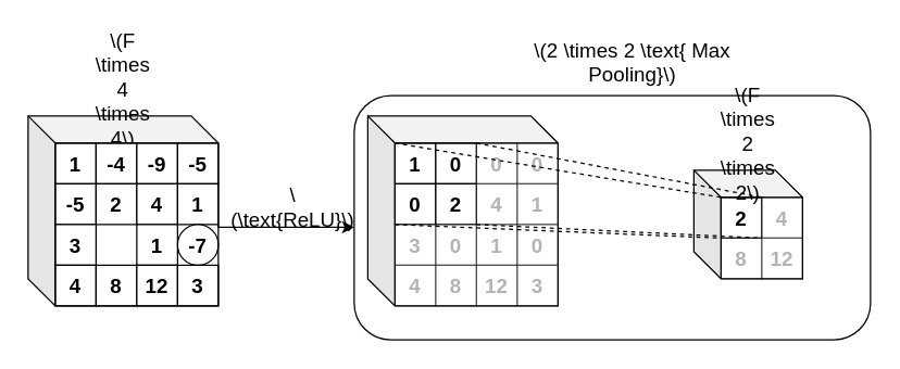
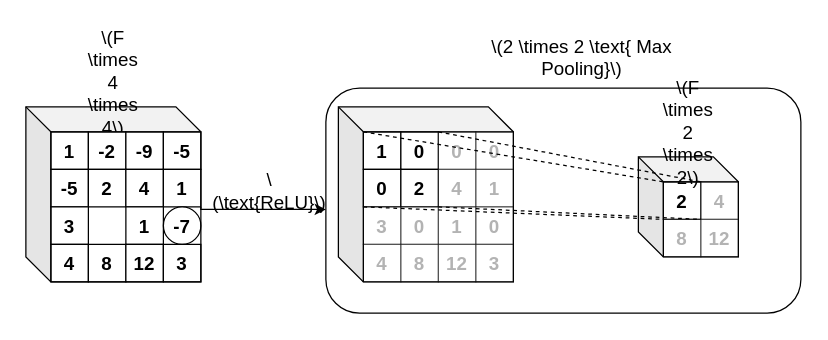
  <mxCell id="0" />
  <mxCell id="1" parent="0" />
  <mxCell id="2" value="&lt;font style=&quot;font-size: 15px&quot;&gt;&lt;b&gt;1&lt;/b&gt;&lt;/font&gt;" style="whiteSpace=wrap;html=1;aspect=fixed;" vertex="1" parent="1"><mxGeometry x="290" y="105" width="30" height="30" as="geometry" /></mxCell>
  <mxCell id="3" value="&lt;font style=&quot;font-size: 15px&quot;&gt;&lt;b&gt;0&lt;/b&gt;&lt;/font&gt;" style="whiteSpace=wrap;html=1;aspect=fixed;strokeColor=#000000;" vertex="1" parent="1"><mxGeometry x="320" y="105" width="30" height="30" as="geometry" /></mxCell>
  <mxCell id="4" value="&lt;font style=&quot;font-size: 15px&quot; color=&quot;#b3b3b3&quot;&gt;&lt;b&gt;0&lt;/b&gt;&lt;/font&gt;" style="whiteSpace=wrap;html=1;aspect=fixed;strokeColor=#000000;opacity=50;" vertex="1" parent="1"><mxGeometry x="350" y="105" width="30" height="30" as="geometry" /></mxCell>
  <mxCell id="5" value="&lt;font style=&quot;font-size: 15px&quot; color=&quot;#b3b3b3&quot;&gt;&lt;b&gt;0&lt;/b&gt;&lt;/font&gt;" style="whiteSpace=wrap;html=1;aspect=fixed;strokeColor=#000000;opacity=50;" vertex="1" parent="1"><mxGeometry x="380" y="105" width="30" height="30" as="geometry" /></mxCell>
  <mxCell id="6" value="&lt;font style=&quot;font-size: 15px&quot;&gt;&lt;b&gt;0&lt;/b&gt;&lt;/font&gt;" style="whiteSpace=wrap;html=1;aspect=fixed;strokeColor=#000000;" vertex="1" parent="1"><mxGeometry x="290" y="135" width="30" height="30" as="geometry" /></mxCell>
  <mxCell id="7" value="&lt;font style=&quot;font-size: 15px&quot;&gt;&lt;b&gt;2&lt;/b&gt;&lt;/font&gt;" style="whiteSpace=wrap;html=1;aspect=fixed;strokeColor=#000000;fontColor=#000000;" vertex="1" parent="1"><mxGeometry x="320" y="135" width="30" height="30" as="geometry" /></mxCell>
  <mxCell id="8" value="&lt;font style=&quot;font-size: 15px&quot; color=&quot;#b3b3b3&quot;&gt;&lt;b&gt;4&lt;/b&gt;&lt;/font&gt;" style="whiteSpace=wrap;html=1;aspect=fixed;strokeColor=#000000;opacity=50;" vertex="1" parent="1"><mxGeometry x="350" y="135" width="30" height="30" as="geometry" /></mxCell>
  <mxCell id="9" value="&lt;font style=&quot;font-size: 15px&quot; color=&quot;#b3b3b3&quot;&gt;&lt;b&gt;1&lt;/b&gt;&lt;/font&gt;" style="whiteSpace=wrap;html=1;aspect=fixed;strokeColor=#000000;opacity=50;" vertex="1" parent="1"><mxGeometry x="380" y="135" width="30" height="30" as="geometry" /></mxCell>
  <mxCell id="10" value="&lt;font style=&quot;font-size: 15px&quot; color=&quot;#b3b3b3&quot;&gt;&lt;b&gt;3&lt;/b&gt;&lt;/font&gt;" style="whiteSpace=wrap;html=1;aspect=fixed;strokeColor=#000000;opacity=50;" vertex="1" parent="1"><mxGeometry x="290" y="165" width="30" height="30" as="geometry" /></mxCell>
  <mxCell id="11" value="&lt;font style=&quot;font-size: 15px&quot; color=&quot;#b3b3b3&quot;&gt;&lt;b&gt;0&lt;/b&gt;&lt;/font&gt;" style="whiteSpace=wrap;html=1;aspect=fixed;strokeColor=#000000;opacity=50;" vertex="1" parent="1"><mxGeometry x="320" y="165" width="30" height="30" as="geometry" /></mxCell>
  <mxCell id="12" value="&lt;font style=&quot;font-size: 15px&quot; color=&quot;#b3b3b3&quot;&gt;&lt;b&gt;1&lt;/b&gt;&lt;/font&gt;" style="whiteSpace=wrap;html=1;aspect=fixed;strokeColor=#000000;opacity=50;" vertex="1" parent="1"><mxGeometry x="350" y="165" width="30" height="30" as="geometry" /></mxCell>
  <mxCell id="13" value="&lt;font style=&quot;font-size: 15px&quot; color=&quot;#b3b3b3&quot;&gt;&lt;b&gt;0&lt;/b&gt;&lt;/font&gt;" style="whiteSpace=wrap;html=1;aspect=fixed;strokeColor=#000000;opacity=50;" vertex="1" parent="1"><mxGeometry x="380" y="165" width="30" height="30" as="geometry" /></mxCell>
  <mxCell id="14" value="&lt;font style=&quot;font-size: 15px&quot; color=&quot;#b3b3b3&quot;&gt;&lt;b&gt;4&lt;/b&gt;&lt;/font&gt;" style="whiteSpace=wrap;html=1;aspect=fixed;strokeColor=#000000;opacity=50;" vertex="1" parent="1"><mxGeometry x="290" y="195" width="30" height="30" as="geometry" /></mxCell>
  <mxCell id="15" value="&lt;font style=&quot;font-size: 15px&quot; color=&quot;#b3b3b3&quot;&gt;&lt;b&gt;8&lt;/b&gt;&lt;/font&gt;" style="whiteSpace=wrap;html=1;aspect=fixed;strokeColor=#000000;opacity=50;" vertex="1" parent="1"><mxGeometry x="320" y="195" width="30" height="30" as="geometry" /></mxCell>
  <mxCell id="16" value="&lt;font style=&quot;font-size: 15px&quot; color=&quot;#b3b3b3&quot;&gt;&lt;b&gt;12&lt;/b&gt;&lt;/font&gt;" style="whiteSpace=wrap;html=1;aspect=fixed;strokeColor=#000000;opacity=50;" vertex="1" parent="1"><mxGeometry x="350" y="195" width="30" height="30" as="geometry" /></mxCell>
  <mxCell id="17" value="&lt;font style=&quot;font-size: 15px&quot; color=&quot;#b3b3b3&quot;&gt;&lt;b&gt;3&lt;/b&gt;&lt;/font&gt;" style="whiteSpace=wrap;html=1;aspect=fixed;strokeColor=#000000;opacity=50;" vertex="1" parent="1"><mxGeometry x="380" y="195" width="30" height="30" as="geometry" /></mxCell>
  <mxCell id="18" value="" style="shape=cube;whiteSpace=wrap;html=1;boundedLbl=1;backgroundOutline=1;darkOpacity=0.05;darkOpacity2=0.1;fillColor=none;fontSize=15;" vertex="1" parent="1"><mxGeometry x="270" y="85" width="140" height="140" as="geometry" /></mxCell>
  <mxCell id="19" value="&lt;font style=&quot;font-size: 15px&quot;&gt;&lt;b&gt;2&lt;/b&gt;&lt;/font&gt;" style="whiteSpace=wrap;html=1;aspect=fixed;" vertex="1" parent="1"><mxGeometry x="530" y="145" width="30" height="30" as="geometry" /></mxCell>
  <mxCell id="20" value="&lt;font style=&quot;font-size: 15px&quot;&gt;&lt;b&gt;4&lt;/b&gt;&lt;/font&gt;" style="whiteSpace=wrap;html=1;aspect=fixed;strokeColor=#000000;fontColor=#B3B3B3;opacity=50;" vertex="1" parent="1"><mxGeometry x="560" y="145" width="30" height="30" as="geometry" /></mxCell>
  <mxCell id="21" value="&lt;font style=&quot;font-size: 15px&quot;&gt;&lt;b&gt;8&lt;/b&gt;&lt;/font&gt;" style="whiteSpace=wrap;html=1;aspect=fixed;strokeColor=#000000;fontColor=#B3B3B3;opacity=50;" vertex="1" parent="1"><mxGeometry x="530" y="175" width="30" height="30" as="geometry" /></mxCell>
  <mxCell id="22" value="&lt;font style=&quot;font-size: 15px&quot;&gt;&lt;b&gt;12&lt;/b&gt;&lt;/font&gt;" style="whiteSpace=wrap;html=1;aspect=fixed;strokeColor=#000000;fontColor=#B3B3B3;opacity=50;" vertex="1" parent="1"><mxGeometry x="560" y="175" width="30" height="30" as="geometry" /></mxCell>
  <mxCell id="23" value="" style="shape=cube;whiteSpace=wrap;html=1;boundedLbl=1;backgroundOutline=1;darkOpacity=0.05;darkOpacity2=0.1;fillColor=none;fontSize=15;" vertex="1" parent="1"><mxGeometry x="510" y="125" width="80" height="80" as="geometry" /></mxCell>
  <mxCell id="24" value="" style="endArrow=none;dashed=1;html=1;fontSize=15;fontColor=#B3B3B3;exitX=0;exitY=0;exitDx=0;exitDy=0;entryX=0;entryY=0;entryDx=0;entryDy=0;" edge="1" parent="1" source="2" target="19"><mxGeometry width="50" height="50" relative="1" as="geometry"><mxPoint x="410" y="195" as="sourcePoint" /><mxPoint x="460" y="145" as="targetPoint" /></mxGeometry></mxCell>
  <mxCell id="25" value="" style="endArrow=none;dashed=1;html=1;fontSize=15;fontColor=#B3B3B3;exitX=0;exitY=0;exitDx=0;exitDy=0;entryX=0;entryY=1;entryDx=0;entryDy=0;" edge="1" parent="1" source="10" target="19"><mxGeometry width="50" height="50" relative="1" as="geometry"><mxPoint x="430" y="195" as="sourcePoint" /><mxPoint x="480" y="145" as="targetPoint" /></mxGeometry></mxCell>
  <mxCell id="26" value="" style="endArrow=none;dashed=1;html=1;fontSize=15;fontColor=#B3B3B3;exitX=0;exitY=1;exitDx=0;exitDy=0;entryX=1;entryY=0;entryDx=0;entryDy=0;" edge="1" parent="1" source="8" target="21"><mxGeometry width="50" height="50" relative="1" as="geometry"><mxPoint x="310" y="165" as="sourcePoint" /><mxPoint x="480" y="185" as="targetPoint" /></mxGeometry></mxCell>
  <mxCell id="27" value="&lt;font color=&quot;#000000&quot; style=&quot;font-size: 15px;&quot;&gt;\(2 \times 2 \text{ Max Pooling}\)&lt;/font&gt;" style="text;html=1;strokeColor=none;fillColor=none;align=center;verticalAlign=middle;whiteSpace=wrap;rounded=0;fontSize=15;fontColor=#B3B3B3;opacity=50;" vertex="1" parent="1"><mxGeometry x="390" y="20" width="150" height="50" as="geometry" /></mxCell>
  <mxCell id="28" value="&lt;font color=&quot;#000000&quot;&gt;\(F \times 4 \times 4\)&lt;/font&gt;" style="text;html=1;strokeColor=none;fillColor=none;align=center;verticalAlign=middle;whiteSpace=wrap;rounded=0;fontSize=15;fontColor=#B3B3B3;opacity=50;" vertex="1" parent="1"><mxGeometry x="70" y="55" width="40" height="20" as="geometry" /></mxCell>
  <mxCell id="29" value="&lt;font style=&quot;font-size: 15px&quot;&gt;&lt;b&gt;1&lt;/b&gt;&lt;/font&gt;" style="whiteSpace=wrap;html=1;aspect=fixed;" vertex="1" parent="1"><mxGeometry x="40" y="105" width="30" height="30" as="geometry" /></mxCell>
- <mxCell id="30" value="&lt;font style=&quot;font-size: 15px&quot;&gt;&lt;b&gt;-4&lt;/b&gt;&lt;/font&gt;" style="whiteSpace=wrap;html=1;aspect=fixed;strokeColor=#000000;" vertex="1" parent="1"><mxGeometry x="70" y="105" width="30" height="30" as="geometry" /></mxCell>
+ <mxCell id="30" value="&lt;font style=&quot;font-size: 15px&quot;&gt;&lt;b&gt;-2&lt;/b&gt;&lt;/font&gt;" style="whiteSpace=wrap;html=1;aspect=fixed;strokeColor=#000000;" vertex="1" parent="1"><mxGeometry x="70" y="105" width="30" height="30" as="geometry" /></mxCell>
  <mxCell id="31" value="&lt;font style=&quot;font-size: 15px&quot;&gt;&lt;b&gt;-9&lt;/b&gt;&lt;/font&gt;" style="whiteSpace=wrap;html=1;aspect=fixed;strokeColor=#000000;fontColor=#000000;" vertex="1" parent="1"><mxGeometry x="100" y="105" width="30" height="30" as="geometry" /></mxCell>
  <mxCell id="32" value="&lt;font style=&quot;font-size: 15px&quot;&gt;&lt;b&gt;-5&lt;/b&gt;&lt;/font&gt;" style="whiteSpace=wrap;html=1;aspect=fixed;strokeColor=#000000;fontColor=#000000;" vertex="1" parent="1"><mxGeometry x="130" y="105" width="30" height="30" as="geometry" /></mxCell>
  <mxCell id="33" value="&lt;font style=&quot;font-size: 15px&quot;&gt;&lt;b&gt;-5&lt;/b&gt;&lt;/font&gt;" style="whiteSpace=wrap;html=1;aspect=fixed;strokeColor=#000000;" vertex="1" parent="1"><mxGeometry x="40" y="135" width="30" height="30" as="geometry" /></mxCell>
  <mxCell id="34" value="&lt;font style=&quot;font-size: 15px&quot;&gt;&lt;b&gt;2&lt;/b&gt;&lt;/font&gt;" style="whiteSpace=wrap;html=1;aspect=fixed;strokeColor=#000000;fontColor=#000000;" vertex="1" parent="1"><mxGeometry x="70" y="135" width="30" height="30" as="geometry" /></mxCell>
  <mxCell id="35" value="&lt;font style=&quot;font-size: 15px&quot;&gt;&lt;b&gt;4&lt;/b&gt;&lt;/font&gt;" style="whiteSpace=wrap;html=1;aspect=fixed;strokeColor=#000000;fontColor=#000000;" vertex="1" parent="1"><mxGeometry x="100" y="135" width="30" height="30" as="geometry" /></mxCell>
  <mxCell id="36" value="&lt;font style=&quot;font-size: 15px&quot;&gt;&lt;b&gt;1&lt;/b&gt;&lt;/font&gt;" style="whiteSpace=wrap;html=1;aspect=fixed;strokeColor=#000000;fontColor=#000000;" vertex="1" parent="1"><mxGeometry x="130" y="135" width="30" height="30" as="geometry" /></mxCell>
  <mxCell id="37" value="&lt;font style=&quot;font-size: 15px&quot;&gt;&lt;b&gt;3&lt;/b&gt;&lt;/font&gt;" style="whiteSpace=wrap;html=1;aspect=fixed;strokeColor=#000000;fontColor=#000000;" vertex="1" parent="1"><mxGeometry x="40" y="165" width="30" height="30" as="geometry" /></mxCell>
  <mxCell id="38" value="&lt;font style=&quot;font-size: 15px&quot;&gt;&lt;b&gt;1&lt;/b&gt;&lt;/font&gt;" style="whiteSpace=wrap;html=1;aspect=fixed;strokeColor=#000000;fontColor=#000000;" vertex="1" parent="1"><mxGeometry x="100" y="165" width="30" height="30" as="geometry" /></mxCell>
  <mxCell id="39" value="&lt;font style=&quot;font-size: 15px&quot;&gt;&lt;b&gt;-7&lt;/b&gt;&lt;/font&gt;" style="ellipse;whiteSpace=wrap;html=1;aspect=fixed;strokeColor=#000000;fontColor=#000000;" vertex="1" parent="1"><mxGeometry x="130" y="165" width="30" height="30" as="geometry" /></mxCell>
  <mxCell id="40" value="&lt;font style=&quot;font-size: 15px&quot;&gt;&lt;b&gt;4&lt;/b&gt;&lt;/font&gt;" style="whiteSpace=wrap;html=1;aspect=fixed;strokeColor=#000000;fontColor=#000000;" vertex="1" parent="1"><mxGeometry x="40" y="195" width="30" height="30" as="geometry" /></mxCell>
  <mxCell id="41" value="&lt;font style=&quot;font-size: 15px&quot;&gt;&lt;b&gt;8&lt;/b&gt;&lt;/font&gt;" style="whiteSpace=wrap;html=1;aspect=fixed;strokeColor=#000000;fontColor=#000000;" vertex="1" parent="1"><mxGeometry x="70" y="195" width="30" height="30" as="geometry" /></mxCell>
  <mxCell id="42" value="&lt;font style=&quot;font-size: 15px&quot;&gt;&lt;b&gt;12&lt;/b&gt;&lt;/font&gt;" style="whiteSpace=wrap;html=1;aspect=fixed;strokeColor=#000000;fontColor=#000000;" vertex="1" parent="1"><mxGeometry x="100" y="195" width="30" height="30" as="geometry" /></mxCell>
  <mxCell id="43" value="&lt;font style=&quot;font-size: 15px&quot;&gt;&lt;b&gt;3&lt;/b&gt;&lt;/font&gt;" style="whiteSpace=wrap;html=1;aspect=fixed;strokeColor=#000000;fontColor=#000000;" vertex="1" parent="1"><mxGeometry x="130" y="195" width="30" height="30" as="geometry" /></mxCell>
  <mxCell id="44" style="edgeStyle=orthogonalEdgeStyle;rounded=0;orthogonalLoop=1;jettySize=auto;html=1;fontSize=15;fontColor=#000000;exitX=0;exitY=0;exitDx=140;exitDy=80;exitPerimeter=0;" edge="1" parent="1" source="45"><mxGeometry relative="1" as="geometry"><mxPoint x="260" y="167" as="targetPoint" /><mxPoint x="170" y="167" as="sourcePoint" /><Array as="points"><mxPoint x="160" y="167" /></Array></mxGeometry></mxCell>
  <mxCell id="45" value="" style="shape=cube;whiteSpace=wrap;html=1;boundedLbl=1;backgroundOutline=1;darkOpacity=0.05;darkOpacity2=0.1;fillColor=none;fontSize=15;" vertex="1" parent="1"><mxGeometry x="20" y="85" width="140" height="140" as="geometry" /></mxCell>
  <mxCell id="46" value="&lt;font color=&quot;#000000&quot;&gt;\(F \times 2 \times 2\)&lt;/font&gt;" style="text;html=1;strokeColor=none;fillColor=none;align=center;verticalAlign=middle;whiteSpace=wrap;rounded=0;fontSize=15;fontColor=#B3B3B3;opacity=50;" vertex="1" parent="1"><mxGeometry x="530" y="95" width="40" height="20" as="geometry" /></mxCell>
  <mxCell id="47" value="\(\text{ReLU}\)" style="text;html=1;strokeColor=none;fillColor=none;align=center;verticalAlign=middle;whiteSpace=wrap;rounded=0;fontSize=15;fontColor=#000000;" vertex="1" parent="1"><mxGeometry x="200" y="142" width="30" height="20" as="geometry" /></mxCell>
  <mxCell id="48" value="" style="rounded=1;whiteSpace=wrap;html=1;fillColor=none;fontSize=15;fontColor=#000000;" vertex="1" parent="1"><mxGeometry x="260" y="70" width="380" height="180" as="geometry" /></mxCell>
  <mxCell id="49" value="" style="endArrow=none;dashed=1;html=1;exitX=1;exitY=0;exitDx=0;exitDy=0;entryX=0;entryY=0;entryDx=0;entryDy=0;" edge="1" parent="1" source="3" target="20"><mxGeometry width="50" height="50" relative="1" as="geometry"><mxPoint x="470" y="135" as="sourcePoint" /><mxPoint x="450" y="75" as="targetPoint" /></mxGeometry></mxCell>
